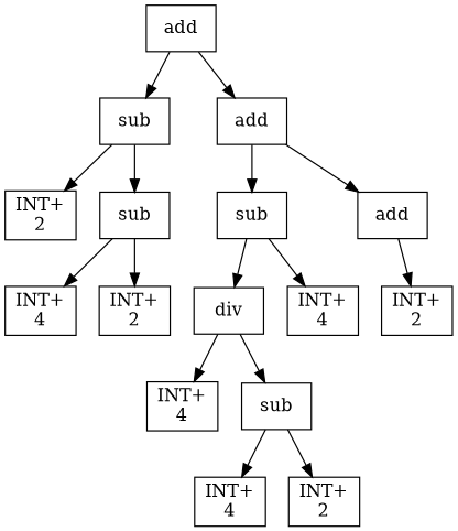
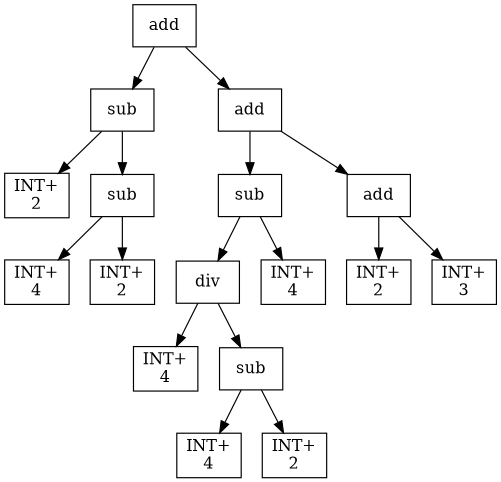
  digraph {
    node [shape=box]
    n1 [label=add]
    n2 [label=sub]
    n3 [label=add]
    n4 [label="INT+\n2"]
    n5 [label=sub]
    n6 [label="INT+\n4"]
    n7 [label="INT+\n2"]
    n8 [label=sub]
    n9 [label=add]
    n10 [label=div]
    n11 [label="INT+\n4"]
    n12 [label="INT+\n4"]
    n13 [label=sub]
    n14 [label="INT+\n4"]
    n15 [label="INT+\n2"]
    n16 [label="INT+\n2"]
+   n17 [label="INT+\n3"]
    n1 -> n2
    n1 -> n3
    n2 -> n4
    n2 -> n5
    n3 -> n8
    n3 -> n9
    n5 -> n6
    n5 -> n7
    n8 -> n10
    n8 -> n11
    n9 -> n16
+   n9 -> n17
    n10 -> n12
    n10 -> n13
    n13 -> n14
    n13 -> n15
  }
